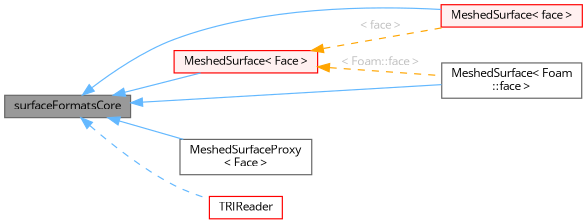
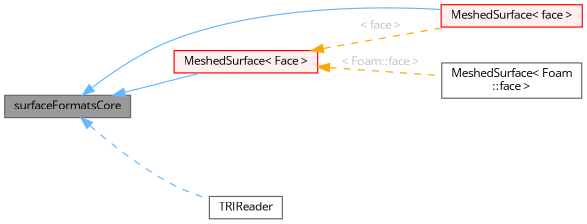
  digraph {
    fontname="Open Sans"
    rankdir=LR
    node [color=gray40 fillcolor=white fontname="Open Sans" fontsize=10 shape=box style=filled]
    edge [color=steelblue1 dir=back fontname="Open Sans" fontsize=10 labelfontname=Helvetica labelfontsize=10 style=solid]
    n1 [fillcolor=grey60 fontcolor=black height=0.2 label=surfaceFormatsCore width=0.4]
    n2 [color=red fillcolor="#FFF0F0" height=0.2 label="MeshedSurface\< face \>" width=0.4]
    n3 [height=0.2 label="MeshedSurface\< Foam\l::face \>" width=0.4]
    n4 [color=red fillcolor="#FFF0F0" height=0.2 label="MeshedSurface\< Face \>" width=0.4]
-   n5 [height=0.2 label="MeshedSurfaceProxy\l\< Face \>" width=0.4]
-   n6 [color=red height=0.2 label=TRIReader width=0.4]
+   n6 [height=0.2 label=TRIReader width=0.4]
    n1 -> n2
-   n1 -> n3
    n1 -> n4
-   n1 -> n5
    n1 -> n6 [style=dashed]
    n4 -> n2 [color=orange fontcolor=grey label=" \< face \>" style=dashed]
    n4 -> n3 [color=orange fontcolor=grey label=" \< Foam::face \>" style=dashed]
  }
